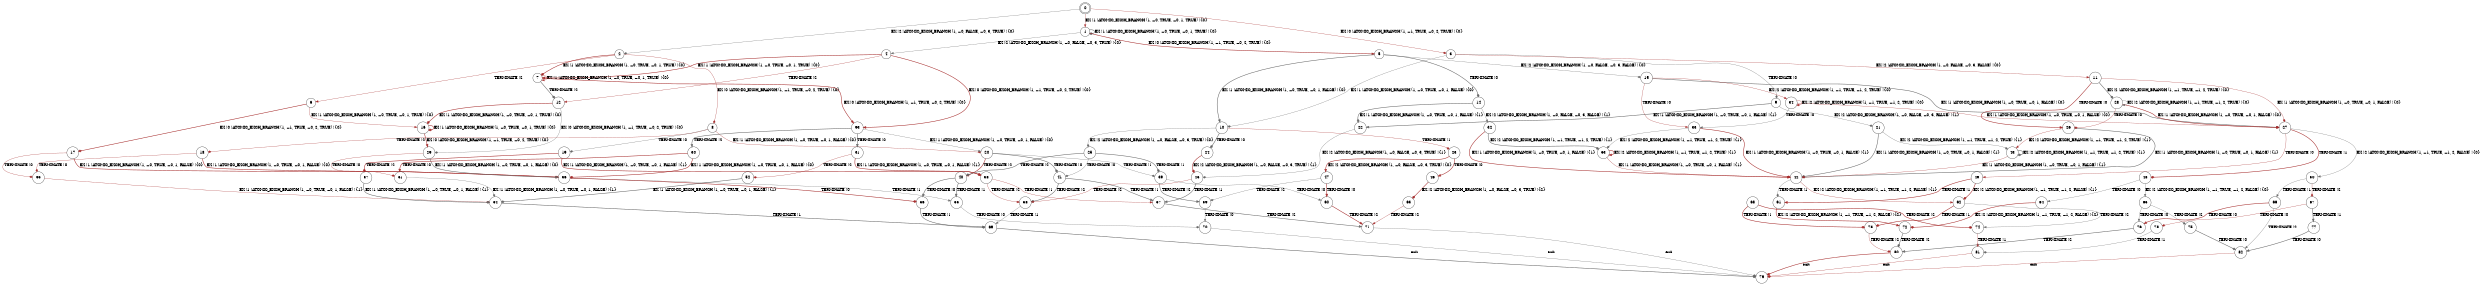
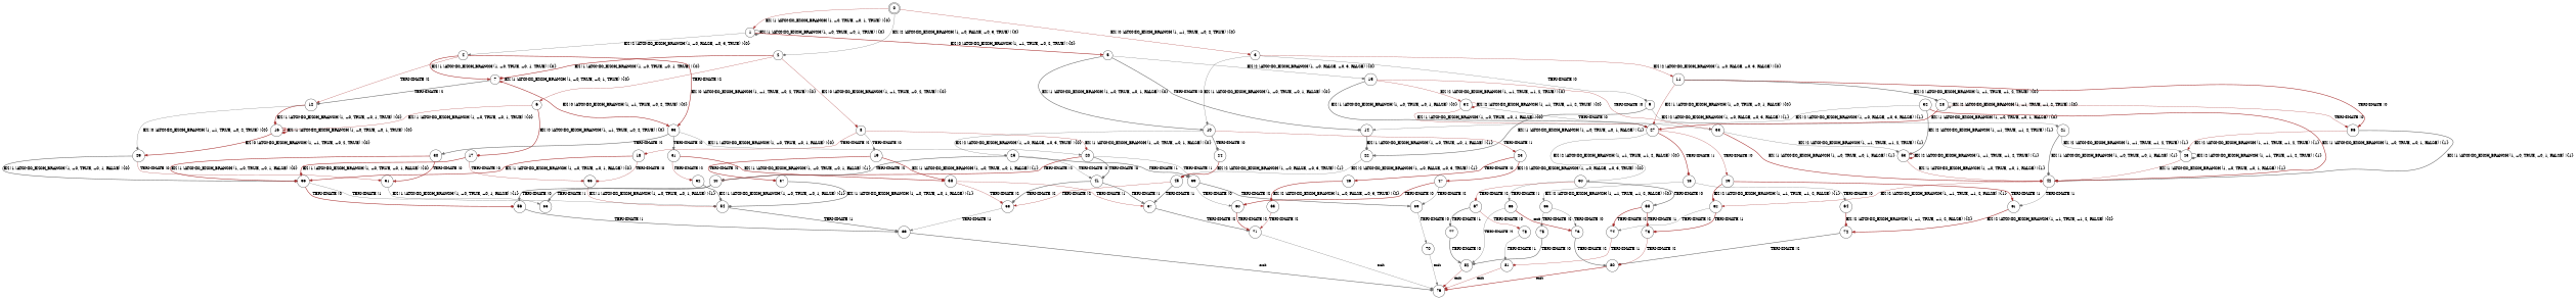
  digraph {
    node [shape=circle]
    edge [arrowhead=diamond color=brown style=bold]
    0 [peripheries=2]
    1
    2
    3
    4
    5
    6
    7
    8
    9
    10
    11
    12
    n14 [label=93]
    14
    15
    16
    17
    18
    19
    20
    21
    22
    23
    24
    25
-   26
+   26 [label=96]
    27
    28
    29
    30
    31
    32
    33
    34
    35
    36
    37
    38
    39
    40
    41
    42
    43
    45
    46
    47
    48
    49
    50
    51
    52
    53
    54
    55
    56
    57
    58
    59
    60
    61
    62
    63
    64
    65
    66
    67
    68
    69
    70
    71
    72
    73
    74
    75
    76
    82
    77
    78
    79
    80
    81
    0 -> 1 [arrowhead=normal label="EX !1 !ATOMIC_EXCH_BRANCH (1, +0, TRUE, +0, 1, TRUE) !{0}" style=solid]
    0 -> 2 [color=gray40 label="EX !2 !ATOMIC_EXCH_BRANCH (1, +0, FALSE, +0, 3, TRUE) !{0}" style=solid]
    0 -> 3 [label="EX !0 !ATOMIC_EXCH_BRANCH (1, +1, TRUE, +0, 2, TRUE) !{0}" style=solid]
    1 -> 1 [color=gray40 label="EX !1 !ATOMIC_EXCH_BRANCH (1, +0, TRUE, +0, 1, TRUE) !{0}"]
    1 -> 4 [arrowhead=normal color=gray40 label="EX !2 !ATOMIC_EXCH_BRANCH (1, +0, FALSE, +0, 3, TRUE) !{0}" style=solid]
    1 -> 5 [arrowhead=normal label="EX !0 !ATOMIC_EXCH_BRANCH (1, +1, TRUE, +0, 2, TRUE) !{0}"]
    2 -> 6 [arrowhead=normal label="TERMINATE !2" style=solid]
    2 -> 7 [label="EX !1 !ATOMIC_EXCH_BRANCH (1, +0, TRUE, +0, 1, TRUE) !{0}"]
    2 -> 8 [label="EX !0 !ATOMIC_EXCH_BRANCH (1, +1, TRUE, +0, 2, TRUE) !{0}" style=solid]
    3 -> 9 [color=gray40 label="TERMINATE !0" style=solid]
    3 -> 10 [color=gray40 label="EX !1 !ATOMIC_EXCH_BRANCH (1, +0, TRUE, +0, 1, FALSE) !{0}" style=solid]
    3 -> 11 [arrowhead=normal label="EX !2 !ATOMIC_EXCH_BRANCH (1, +0, FALSE, +0, 3, FALSE) !{0}" style=solid]
    4 -> 7 [arrowhead=normal label="EX !1 !ATOMIC_EXCH_BRANCH (1, +0, TRUE, +0, 1, TRUE) !{0}"]
    4 -> 12 [arrowhead=normal label="TERMINATE !2" style=solid]
    4 -> n14 [arrowhead=normal label="EX !0 !ATOMIC_EXCH_BRANCH (1, +1, TRUE, +0, 2, TRUE) !{0}"]
    5 -> 10 [arrowhead=normal color=gray40 label="EX !1 !ATOMIC_EXCH_BRANCH (1, +0, TRUE, +0, 1, FALSE) !{0}"]
    5 -> 14 [color=gray40 label="TERMINATE !0"]
    5 -> 15 [color=gray40 label="EX !2 !ATOMIC_EXCH_BRANCH (1, +0, FALSE, +0, 3, FALSE) !{0}" style=solid]
    6 -> 16 [arrowhead=normal label="EX !1 !ATOMIC_EXCH_BRANCH (1, +0, TRUE, +0, 1, TRUE) !{0}" style=solid]
    6 -> 17 [label="EX !0 !ATOMIC_EXCH_BRANCH (1, +1, TRUE, +0, 2, TRUE) !{0}"]
    7 -> 7 [arrowhead=normal label="EX !1 !ATOMIC_EXCH_BRANCH (1, +0, TRUE, +0, 1, TRUE) !{0}" style=solid]
    7 -> 12 [color=gray40 label="TERMINATE !2"]
    7 -> n14 [arrowhead=normal label="EX !0 !ATOMIC_EXCH_BRANCH (1, +1, TRUE, +0, 2, TRUE) !{0}"]
    8 -> 18 [label="TERMINATE !2" style=solid]
    8 -> 19 [color=gray40 label="TERMINATE !0" style=solid]
    8 -> 20 [label="EX !1 !ATOMIC_EXCH_BRANCH (1, +0, TRUE, +0, 1, FALSE) !{0}" style=solid]
    9 -> 21 [color=gray40 label="EX !2 !ATOMIC_EXCH_BRANCH (1, +0, FALSE, +0, 3, FALSE) !{1}" style=solid]
    9 -> 22 [arrowhead=normal color=gray40 label="EX !1 !ATOMIC_EXCH_BRANCH (1, +0, TRUE, +0, 1, FALSE) !{1}"]
    10 -> 23 [label="TERMINATE !1" style=solid]
    10 -> 24 [color=gray40 label="TERMINATE !0"]
    10 -> 25 [color=gray40 label="EX !2 !ATOMIC_EXCH_BRANCH (1, +0, FALSE, +0, 3, TRUE) !{0}" style=solid]
    11 -> 26 [arrowhead=normal label="TERMINATE !0"]
    11 -> 27 [label="EX !1 !ATOMIC_EXCH_BRANCH (1, +0, TRUE, +0, 1, FALSE) !{0}" style=solid]
    11 -> 28 [color=gray40 label="EX !2 !ATOMIC_EXCH_BRANCH (1, +1, TRUE, +1, 2, TRUE) !{0}"]
    12 -> 16 [label="EX !1 !ATOMIC_EXCH_BRANCH (1, +0, TRUE, +0, 1, TRUE) !{0}"]
    12 -> 29 [color=gray40 label="EX !0 !ATOMIC_EXCH_BRANCH (1, +1, TRUE, +0, 2, TRUE) !{0}" style=solid]
    n14 -> 20 [arrowhead=normal color=gray40 label="EX !1 !ATOMIC_EXCH_BRANCH (1, +0, TRUE, +0, 1, FALSE) !{0}" style=solid]
    n14 -> 30 [arrowhead=normal color=gray40 label="TERMINATE !2"]
    n14 -> 31 [arrowhead=normal color=gray40 label="TERMINATE !0"]
    14 -> 22 [color=gray40 label="EX !1 !ATOMIC_EXCH_BRANCH (1, +0, TRUE, +0, 1, FALSE) !{1}"]
-   14 -> 32 [arrowhead=normal color=gray40 label="EX !2 !ATOMIC_EXCH_BRANCH (1, +0, FALSE, +0, 3, FALSE) !{1}" style=solid]
+   32 -> 14 [arrowhead=normal color=gray40 label="EX !2 !ATOMIC_EXCH_BRANCH (1, +0, FALSE, +0, 3, FALSE) !{1}" style=solid]
    15 -> 27 [arrowhead=normal color=gray40 label="EX !1 !ATOMIC_EXCH_BRANCH (1, +0, TRUE, +0, 1, FALSE) !{0}"]
    15 -> 33 [arrowhead=normal label="TERMINATE !0" style=solid]
    15 -> 34 [arrowhead=normal label="EX !2 !ATOMIC_EXCH_BRANCH (1, +1, TRUE, +1, 2, TRUE) !{0}" style=solid]
    16 -> 16 [label="EX !1 !ATOMIC_EXCH_BRANCH (1, +0, TRUE, +0, 1, TRUE) !{0}"]
    16 -> 29 [arrowhead=normal label="EX !0 !ATOMIC_EXCH_BRANCH (1, +1, TRUE, +0, 2, TRUE) !{0}"]
    17 -> 35 [label="TERMINATE !0" style=solid]
    17 -> 36 [label="EX !1 !ATOMIC_EXCH_BRANCH (1, +0, TRUE, +0, 1, FALSE) !{0}"]
    18 -> 35 [label="TERMINATE !0" style=solid]
    18 -> 36 [arrowhead=normal label="EX !1 !ATOMIC_EXCH_BRANCH (1, +0, TRUE, +0, 1, FALSE) !{0}"]
    19 -> 37 [label="TERMINATE !2"]
    19 -> 38 [label="EX !1 !ATOMIC_EXCH_BRANCH (1, +0, TRUE, +0, 1, FALSE) !{1}"]
    20 -> 39 [color=gray40 label="TERMINATE !1" style=solid]
    20 -> 40 [label="TERMINATE !2"]
    20 -> 41 [color=gray40 label="TERMINATE !0"]
    21 -> 42 [color=gray40 label="EX !1 !ATOMIC_EXCH_BRANCH (1, +0, TRUE, +0, 1, FALSE) !{1}"]
    21 -> 43 [color=gray40 label="EX !2 !ATOMIC_EXCH_BRANCH (1, +1, TRUE, +1, 2, TRUE) !{1}" style=solid]
    22 -> 45 [color=gray40 label="EX !2 !ATOMIC_EXCH_BRANCH (1, +0, FALSE, +0, 3, TRUE) !{1}" style=solid]
    23 -> 46 [arrowhead=normal label="TERMINATE !0"]
    23 -> 47 [arrowhead=normal label="EX !2 !ATOMIC_EXCH_BRANCH (1, +0, FALSE, +0, 3, TRUE) !{0}"]
    24 -> 45 [label="EX !2 !ATOMIC_EXCH_BRANCH (1, +0, FALSE, +0, 3, TRUE) !{1}"]
    25 -> 39 [color=gray40 label="TERMINATE !1"]
    25 -> 40 [color=gray40 label="TERMINATE !2"]
    25 -> 41 [color=gray40 label="TERMINATE !0" style=solid]
    26 -> 42 [arrowhead=normal color=gray40 label="EX !1 !ATOMIC_EXCH_BRANCH (1, +0, TRUE, +0, 1, FALSE) !{1}"]
    26 -> 43 [arrowhead=normal label="EX !2 !ATOMIC_EXCH_BRANCH (1, +1, TRUE, +1, 2, TRUE) !{1}" style=solid]
    27 -> 48 [label="TERMINATE !1"]
    27 -> 49 [arrowhead=normal label="TERMINATE !0" style=solid]
    27 -> 50 [arrowhead=normal color=gray40 label="EX !2 !ATOMIC_EXCH_BRANCH (1, +1, TRUE, +1, 2, FALSE) !{0}" style=solid]
    28 -> 26 [label="TERMINATE !0" style=solid]
    28 -> 27 [arrowhead=normal label="EX !1 !ATOMIC_EXCH_BRANCH (1, +0, TRUE, +0, 1, FALSE) !{0}"]
    28 -> 28 [arrowhead=normal color=gray40 label="EX !2 !ATOMIC_EXCH_BRANCH (1, +1, TRUE, +1, 2, TRUE) !{0}" style=solid]
    29 -> 36 [arrowhead=normal color=gray40 label="EX !1 !ATOMIC_EXCH_BRANCH (1, +0, TRUE, +0, 1, FALSE) !{0}"]
    29 -> 51 [label="TERMINATE !0" style=solid]
    30 -> 36 [label="EX !1 !ATOMIC_EXCH_BRANCH (1, +0, TRUE, +0, 1, FALSE) !{0}"]
    30 -> 51 [arrowhead=normal label="TERMINATE !0"]
    31 -> 38 [arrowhead=normal label="EX !1 !ATOMIC_EXCH_BRANCH (1, +0, TRUE, +0, 1, FALSE) !{1}"]
    31 -> 52 [label="TERMINATE !2" style=solid]
    32 -> 42 [arrowhead=normal label="EX !1 !ATOMIC_EXCH_BRANCH (1, +0, TRUE, +0, 1, FALSE) !{1}"]
    32 -> 53 [color=gray40 label="EX !2 !ATOMIC_EXCH_BRANCH (1, +1, TRUE, +1, 2, TRUE) !{1}"]
    33 -> 42 [label="EX !1 !ATOMIC_EXCH_BRANCH (1, +0, TRUE, +0, 1, FALSE) !{1}"]
    33 -> 53 [color=gray40 label="EX !2 !ATOMIC_EXCH_BRANCH (1, +1, TRUE, +1, 2, TRUE) !{1}" style=solid]
    34 -> 27 [label="EX !1 !ATOMIC_EXCH_BRANCH (1, +0, TRUE, +0, 1, FALSE) !{0}" style=solid]
    34 -> 33 [arrowhead=normal color=gray40 label="TERMINATE !0" style=solid]
    34 -> 34 [label="EX !2 !ATOMIC_EXCH_BRANCH (1, +1, TRUE, +1, 2, TRUE) !{0}" style=solid]
    35 -> 54 [label="EX !1 !ATOMIC_EXCH_BRANCH (1, +0, TRUE, +0, 1, FALSE) !{1}" style=solid]
    36 -> 55 [arrowhead=normal color=gray40 label="TERMINATE !1" style=solid]
    36 -> 56 [label="TERMINATE !0"]
    37 -> 54 [color=gray40 label="EX !1 !ATOMIC_EXCH_BRANCH (1, +0, TRUE, +0, 1, FALSE) !{1}"]
    38 -> 57 [arrowhead=normal label="TERMINATE !1" style=solid]
    38 -> 58 [label="TERMINATE !2" style=solid]
    39 -> 59 [arrowhead=normal color=gray40 label="TERMINATE !2"]
    39 -> 60 [arrowhead=normal color=gray40 label="TERMINATE !0" style=solid]
    40 -> 55 [arrowhead=normal color=gray40 label="TERMINATE !1"]
    40 -> 56 [arrowhead=normal color=gray40 label="TERMINATE !0"]
    41 -> 57 [arrowhead=normal color=gray40 label="TERMINATE !1"]
    41 -> 58 [color=gray40 label="TERMINATE !2"]
    42 -> 61 [color=gray40 label="TERMINATE !1" style=solid]
    42 -> 62 [arrowhead=normal label="EX !2 !ATOMIC_EXCH_BRANCH (1, +1, TRUE, +1, 2, FALSE) !{1}" style=solid]
    43 -> 42 [label="EX !1 !ATOMIC_EXCH_BRANCH (1, +0, TRUE, +0, 1, FALSE) !{1}" style=solid]
    43 -> 43 [color=gray40 label="EX !2 !ATOMIC_EXCH_BRANCH (1, +1, TRUE, +1, 2, TRUE) !{1}"]
    45 -> 57 [arrowhead=normal color=gray40 label="TERMINATE !1"]
    45 -> 58 [arrowhead=normal label="TERMINATE !2" style=solid]
    46 -> 63 [label="EX !2 !ATOMIC_EXCH_BRANCH (1, +0, FALSE, +0, 3, TRUE) !{2}"]
    47 -> 59 [color=gray40 label="TERMINATE !2" style=solid]
    47 -> 60 [arrowhead=normal label="TERMINATE !0"]
    48 -> 64 [arrowhead=normal color=gray40 label="TERMINATE !0" style=solid]
    48 -> 65 [arrowhead=normal color=gray40 label="EX !2 !ATOMIC_EXCH_BRANCH (1, +1, TRUE, +1, 2, FALSE) !{0}" style=solid]
    49 -> 61 [arrowhead=normal label="TERMINATE !1"]
    49 -> 62 [label="EX !2 !ATOMIC_EXCH_BRANCH (1, +1, TRUE, +1, 2, FALSE) !{1}"]
    50 -> 66 [arrowhead=normal color=gray40 label="TERMINATE !1" style=solid]
    50 -> 67 [label="TERMINATE !2" style=solid]
+   50 -> 68 [arrowhead=normal color=gray40 label="TERMINATE !0"]
    51 -> 54 [color=gray40 label="EX !1 !ATOMIC_EXCH_BRANCH (1, +0, TRUE, +0, 1, FALSE) !{1}" style=solid]
    52 -> 54 [color=gray40 label="EX !1 !ATOMIC_EXCH_BRANCH (1, +0, TRUE, +0, 1, FALSE) !{1}"]
    53 -> 42 [arrowhead=normal label="EX !1 !ATOMIC_EXCH_BRANCH (1, +0, TRUE, +0, 1, FALSE) !{1}" style=solid]
    53 -> 53 [arrowhead=normal label="EX !2 !ATOMIC_EXCH_BRANCH (1, +1, TRUE, +1, 2, TRUE) !{1}"]
    54 -> 69 [arrowhead=normal color=gray40 label="TERMINATE !1"]
-   55 -> 70 [color=gray40 label="TERMINATE !0" style=solid]
    56 -> 69 [color=gray40 label="TERMINATE !1"]
    57 -> 71 [arrowhead=normal color=gray40 label="TERMINATE !2"]
    58 -> 69 [arrowhead=normal color=gray40 label="TERMINATE !1" style=solid]
    59 -> 70 [arrowhead=normal color=gray40 label="TERMINATE !0" style=solid]
    60 -> 71 [arrowhead=normal label="TERMINATE !2"]
    61 -> 72 [arrowhead=normal label="EX !2 !ATOMIC_EXCH_BRANCH (1, +1, TRUE, +1, 2, FALSE) !{2}"]
    62 -> 73 [label="TERMINATE !1"]
    62 -> 74 [arrowhead=normal color=gray40 label="TERMINATE !2" style=solid]
    63 -> 71 [arrowhead=normal label="TERMINATE !2" style=solid]
    64 -> 72 [label="EX !2 !ATOMIC_EXCH_BRANCH (1, +1, TRUE, +1, 2, FALSE) !{2}"]
    65 -> 75 [color=gray40 label="TERMINATE !2" style=solid]
    65 -> 76 [arrowhead=normal color=gray40 label="TERMINATE !0" style=solid]
-   66 -> 76 [arrowhead=normal label="TERMINATE !0"]
+   66 -> 76 [arrowhead=normal label=exit]
    66 -> 82 [arrowhead=normal color=gray40 label="TERMINATE !2" style=solid]
    67 -> 77 [arrowhead=normal color=gray40 label="TERMINATE !1"]
    67 -> 78 [label="TERMINATE !0" style=solid]
    68 -> 73 [label="TERMINATE !1"]
    68 -> 74 [label="TERMINATE !2"]
    69 -> 79 [color=gray40 label=exit]
    70 -> 79 [arrowhead=normal color=gray40 label=exit style=solid]
    71 -> 79 [color=gray40 label=exit style=solid]
    72 -> 80 [color=gray40 label="TERMINATE !2"]
    73 -> 80 [label="TERMINATE !2" style=solid]
    74 -> 81 [label="TERMINATE !1" style=solid]
    75 -> 82 [color=gray40 label="TERMINATE !0"]
    76 -> 80 [arrowhead=normal color=gray40 label="TERMINATE !2"]
    82 -> 79 [label=exit style=solid]
    77 -> 82 [arrowhead=normal color=gray40 label="TERMINATE !0"]
    78 -> 81 [color=gray40 label="TERMINATE !1" style=solid]
    80 -> 79 [label=exit]
    81 -> 79 [label=exit style=solid]
  }
